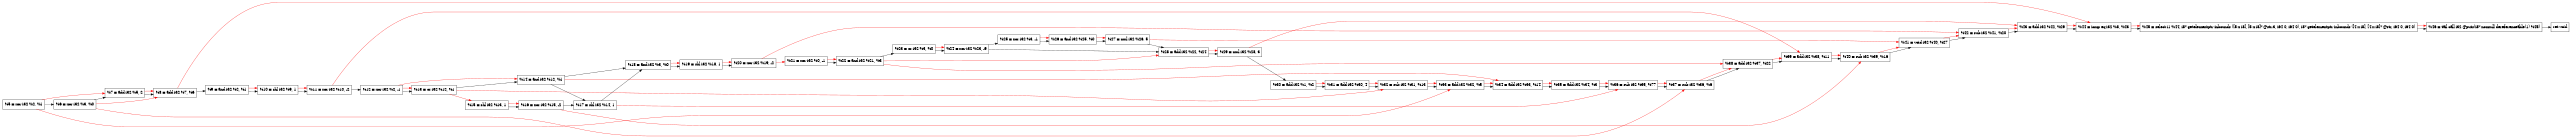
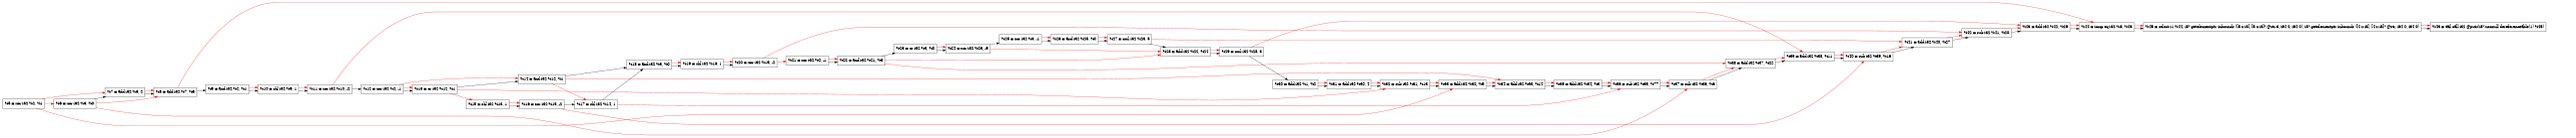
  digraph {
    rankdir=LR
    node [shape=record]
    edge [color=red]
    n1 [label="  %5 = xor i32 %2, %1"]
    n2 [label="  %6 = xor i32 %3, %0"]
    n3 [label="  %7 = add i32 %5, 2"]
    n4 [label="  %33 = add i32 %32, %5"]
    n5 [label="  %8 = add i32 %7, %6"]
    n6 [label="  %37 = sub i32 %36, %6"]
    n7 [label="  %34 = add i32 %33, %14"]
    n8 [label="  %9 = and i32 %2, %1"]
    n9 [label="  %44 = icmp eq i32 %8, %43"]
    n10 [label="  %38 = add i32 %37, %22"]
    n11 [label="  %10 = shl i32 %9, 1"]
    n12 [label="  %45 = select i1 %44, i8* getelementptr inbounds ([5 x i8], [5 x i8]* @str.3, i64 0, i64 0), i8* getelementptr inbounds ([4 x i8], [4 x i8]* @str, i64 0, i64 0)"]
    n13 [label="  %11 = xor i32 %10, -2"]
    n14 [label="  %12 = xor i32 %2, -1"]
    n15 [label="  %39 = add i32 %38, %11"]
    n16 [label="  %13 = or i32 %12, %1"]
    n17 [label="  %14 = and i32 %12, %1"]
    n18 [label="  %40 = sub i32 %39, %16"]
    n19 [label="  %15 = shl i32 %13, 1"]
    n20 [label="  %32 = sub i32 %31, %13"]
    n21 [label="  %17 = shl i32 %14, 1"]
    n22 [label="  %18 = and i32 %3, %0"]
    n23 [label="  %16 = xor i32 %15, -2"]
    n24 [label="%36 = sub i32 %35, %77"]
    n25 [label="  %35 = add i32 %34, %3"]
-   n26 [label="%41 = void i32 %40, %27"]
+   n26 [label="  %41 = add i32 %40, %27"]
    n27 [label="  %19 = shl i32 %18, 1"]
    n28 [label="  %20 = xor i32 %19, -2"]
    n29 [label="  %21 = xor i32 %0, -1"]
    n30 [label="  %42 = sub i32 %41, %20"]
    n31 [label="  %22 = and i32 %21, %3"]
    n32 [label="  %43 = add i32 %42, %29"]
    n33 [label="  %23 = or i32 %3, %0"]
    n34 [label="  %28 = add i32 %22, %24"]
    n35 [label="%24 = xor i32 %23, -9"]
    n36 [label="  %29 = mul i32 %28, 3"]
    n37 [label="  %25 = xor i32 %3, -1"]
    n38 [label="  %26 = and i32 %25, %0"]
    n39 [label="  %27 = mul i32 %26, 5"]
    n40 [label="  %30 = add i32 %1, %2"]
    n41 [label="  %31 = add i32 %30, 4"]
    n42 [label="  %46 = tail call i32 @puts(i8* nonnull dereferenceable(1) %45)"]
-   n43 [label="  ret void"]
-   n1 -> n2 [color=""]
+   n1 -> n2
    n1 -> n3
    n1 -> n4
    n2 -> n3 [color=""]
    n2 -> n5
    n2 -> n6
    n3 -> n5 [color=""]
    n3 -> n5
    n4 -> n7 [color=""]
    n4 -> n7
    n5 -> n8 [color=""]
    n5 -> n9
    n6 -> n10 [color=""]
    n6 -> n10
    n7 -> n25 [color=""]
    n7 -> n25
    n8 -> n11 [color=""]
    n8 -> n11
    n9 -> n12 [color=""]
    n9 -> n12
    n10 -> n15 [color=""]
    n10 -> n15
    n11 -> n13 [color=""]
    n11 -> n13
    n12 -> n42 [color=""]
    n12 -> n42
    n13 -> n14 [color=""]
    n13 -> n15
    n14 -> n16 [color=""]
    n14 -> n16
    n14 -> n17
    n15 -> n18 [color=""]
    n15 -> n18
    n16 -> n17 [color=""]
    n16 -> n19
    n16 -> n20
    n17 -> n7
-   n17 -> n21 [color=black]
+   n17 -> n21
    n17 -> n22 [color=""]
    n18 -> n26 [color=""]
    n18 -> n26
    n19 -> n23 [color=""]
    n19 -> n23
    n20 -> n4 [color=""]
    n20 -> n4
    n21 -> n22 [color=""]
    n21 -> n24
    n22 -> n27 [color=""]
    n22 -> n27
    n23 -> n18
    n23 -> n21 [color=""]
    n24 -> n6 [color=""]
    n24 -> n6
    n25 -> n24 [color=""]
    n25 -> n24
    n26 -> n30 [color=""]
    n26 -> n30
    n27 -> n28 [color=""]
    n27 -> n28
    n28 -> n29
    n28 -> n30
    n29 -> n31 [color=""]
    n29 -> n31
    n30 -> n32 [color=""]
    n30 -> n32
    n31 -> n10
    n31 -> n33 [color=""]
    n31 -> n34
    n32 -> n9 [color=""]
    n32 -> n9
    n33 -> n35 [color=""]
    n33 -> n35
    n34 -> n36 [color=""]
    n34 -> n36
-   n35 -> n34 [color=black]
+   n35 -> n34
    n35 -> n37 [color=""]
    n36 -> n32
    n36 -> n40 [color=""]
    n37 -> n38 [color=""]
    n37 -> n38
    n38 -> n39 [color=""]
    n38 -> n39
    n39 -> n26
    n39 -> n34 [color=""]
    n40 -> n41 [color=""]
    n40 -> n41
    n41 -> n20 [color=""]
    n41 -> n20
-   n42 -> n43 [color=""]
  }
